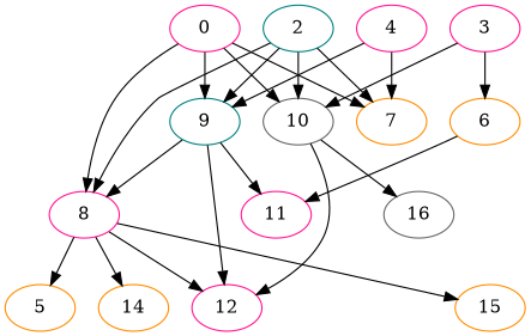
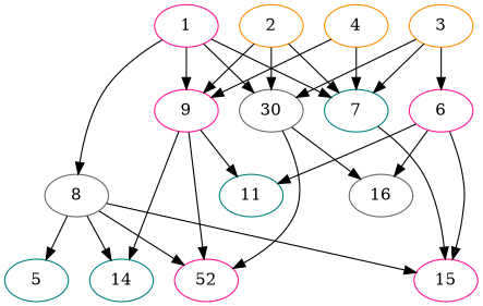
  digraph {
    node [alpha=0.09 color=darkorange]
-   1 [alpha=0.02 color=deeppink expect_size=13842432 label=0]
-   7 [alpha=0.14 expect_size=33171456]
-   8 [alpha=0.17 color=deeppink expect_size=50839552]
-   9 [alpha=0.03 color=teal expect_size=19980288]
-   10 [alpha=0.06 color=gray40 expect_size=32804864]
-   15 [alpha=0.08 expect_size=42842112]
-   12 [alpha=0.18 color=deeppink expect_size=22140928]
-   14 [expect_size=37996544]
-   5 [alpha=0.15 expect_size=37400576]
-   11 [color=deeppink expect_size=18443264]
+   1 [alpha=0.02 color=deeppink expect_size=13842432]
+   7 [alpha=0.14 color=teal expect_size=33171456]
+   8 [alpha=0.17 color=gray40 expect_size=50839552]
+   9 [alpha=0.03 color=deeppink expect_size=19980288]
+   10 [alpha=0.06 color=gray40 expect_size=32804864 label=30]
+   15 [alpha=0.08 color=deeppink expect_size=42842112]
+   12 [alpha=0.18 color=deeppink expect_size=22140928 label=52]
+   14 [color=teal expect_size=37996544]
+   5 [alpha=0.15 color=teal expect_size=37400576]
+   11 [color=teal expect_size=18443264]
    n11 [alpha=0.07 color=gray40 expect_size=16552960 label=16]
-   2 [alpha=0.18 color=teal expect_size=29123584]
-   3 [color=deeppink expect_size=44086272]
-   6 [alpha=0.00 expect_size=49316864]
-   4 [alpha=0.02 color=deeppink expect_size=39743488]
+   2 [alpha=0.18 expect_size=29123584]
+   3 [expect_size=44086272]
+   6 [alpha=0.00 color=deeppink expect_size=49316864]
+   4 [alpha=0.02 expect_size=39743488]
    1 -> 7
    1 -> 8
    1 -> 9
    1 -> 10
+   7 -> 15
    8 -> 15
    8 -> 12
    8 -> 14
    8 -> 5
    9 -> 12
-   9 -> 8
+   9 -> 14
    9 -> 11
    10 -> 12
    10 -> n11
    2 -> 7
-   2 -> 8
    2 -> 9
    2 -> 10
+   3 -> 7
    3 -> 10
    3 -> 6
+   6 -> 15
    6 -> 11
+   6 -> n11
    4 -> 7
    4 -> 9
  }
